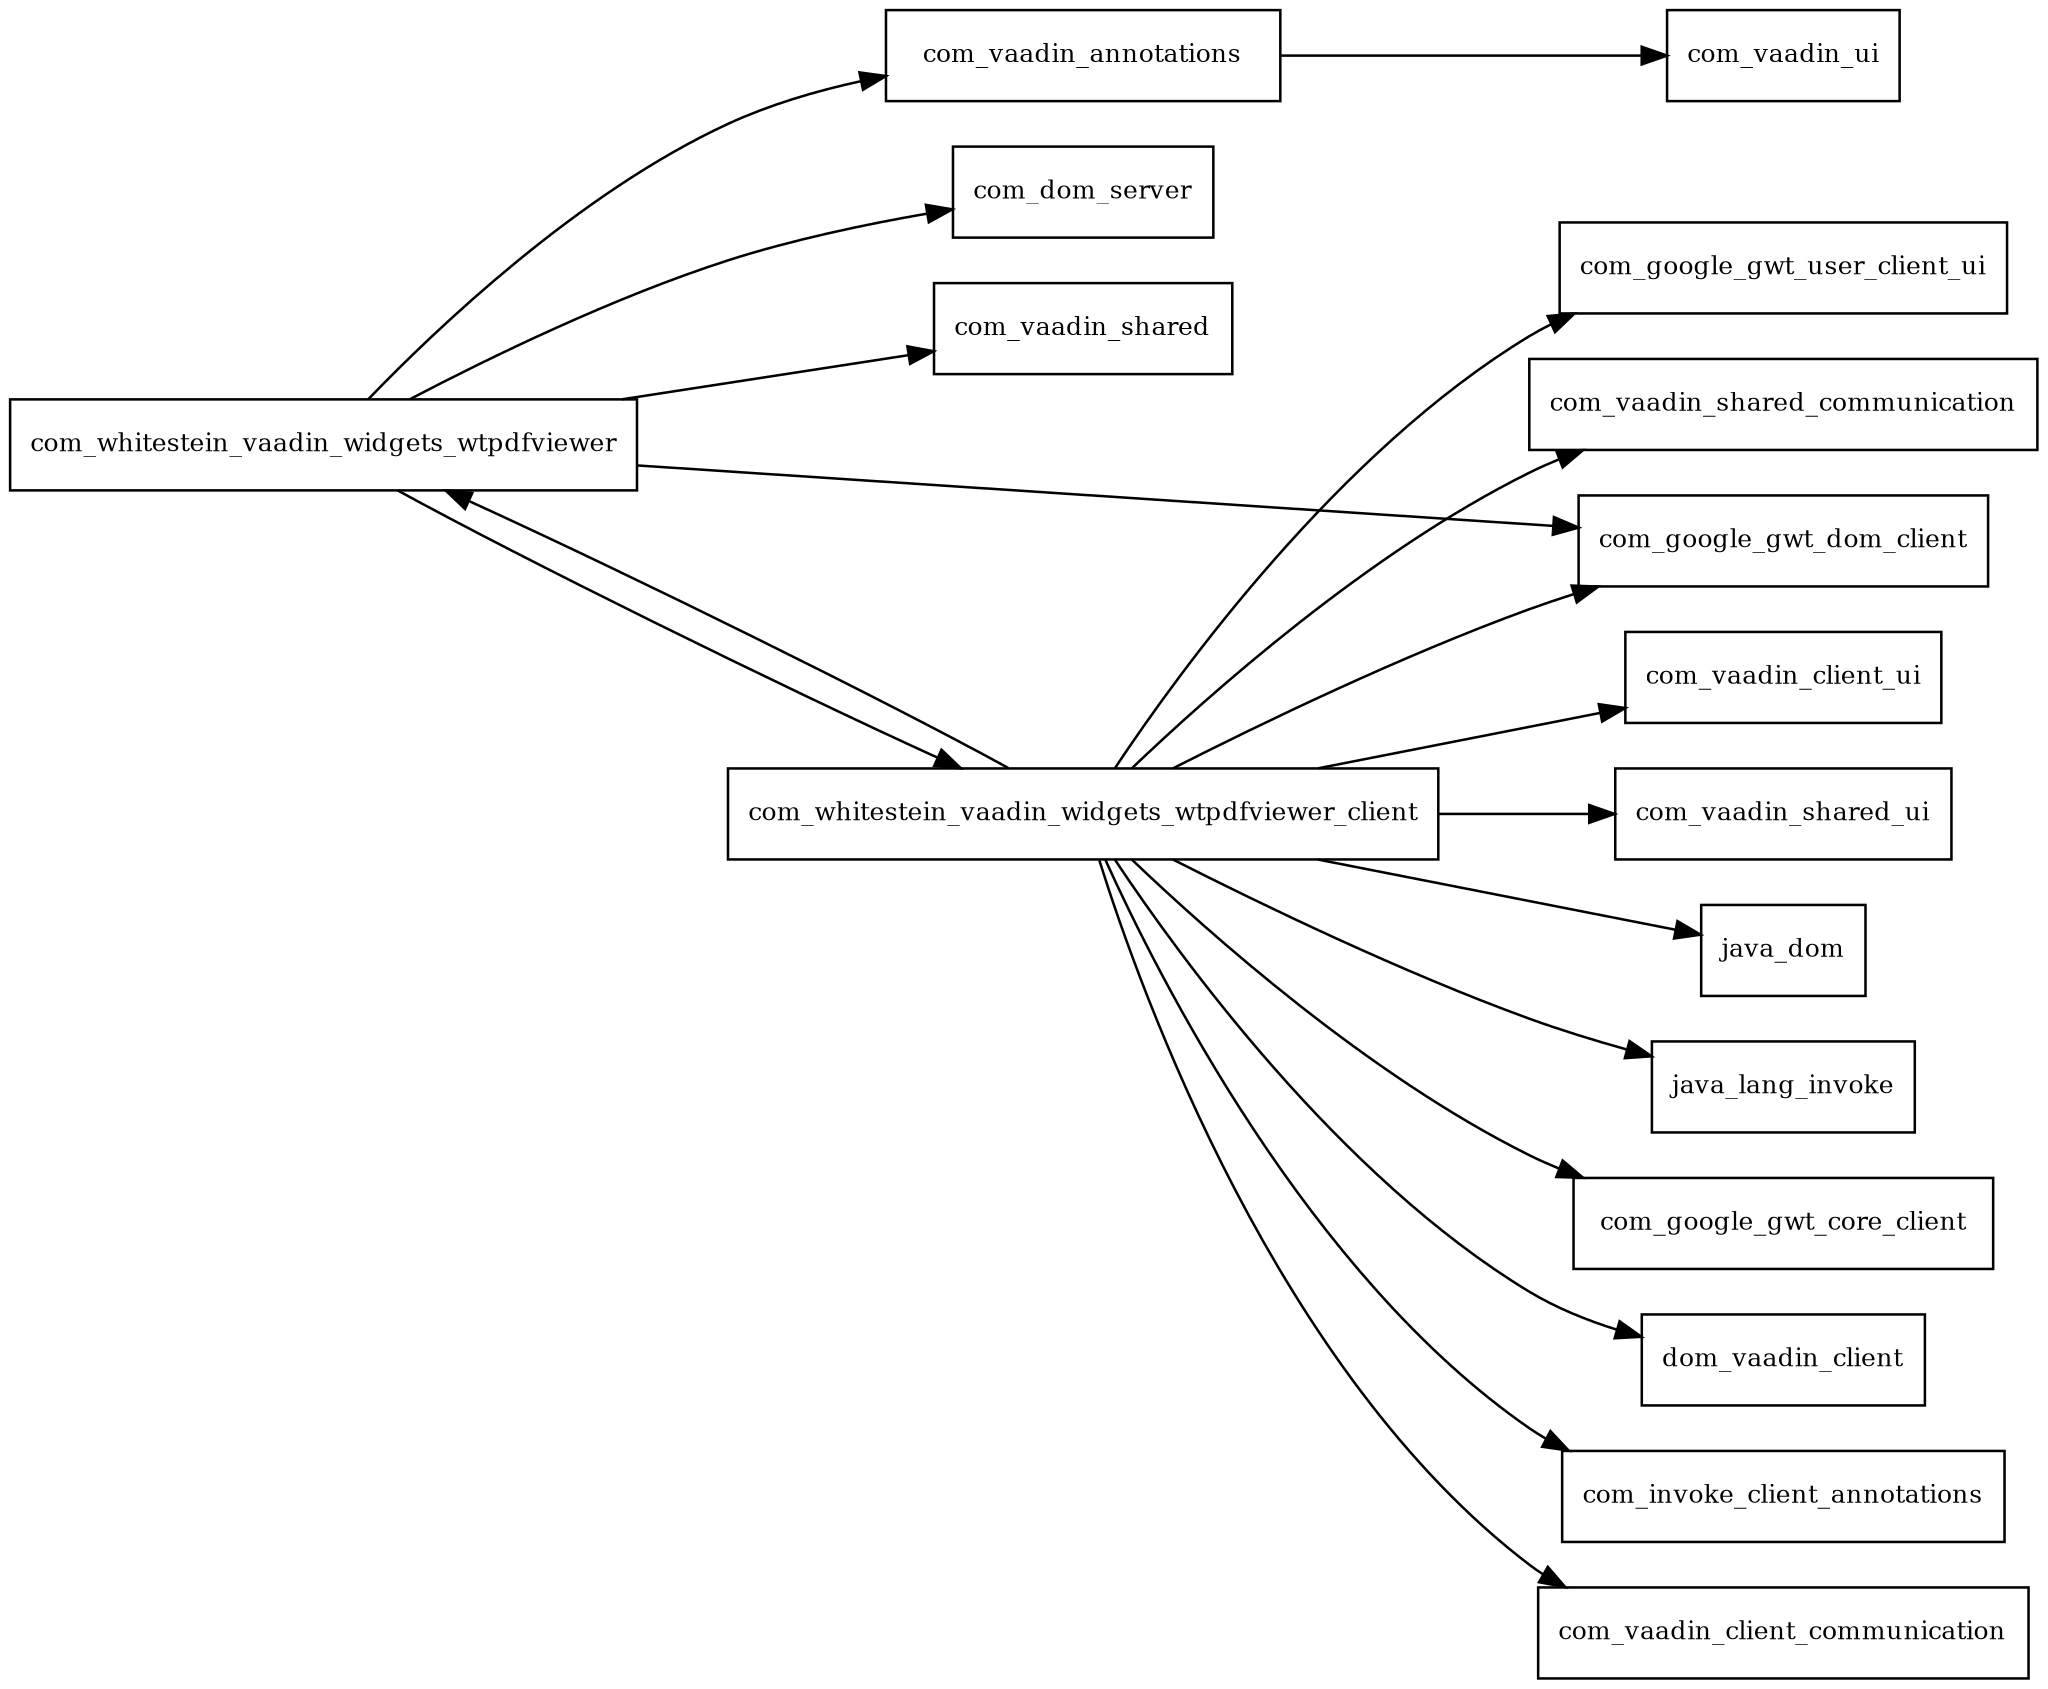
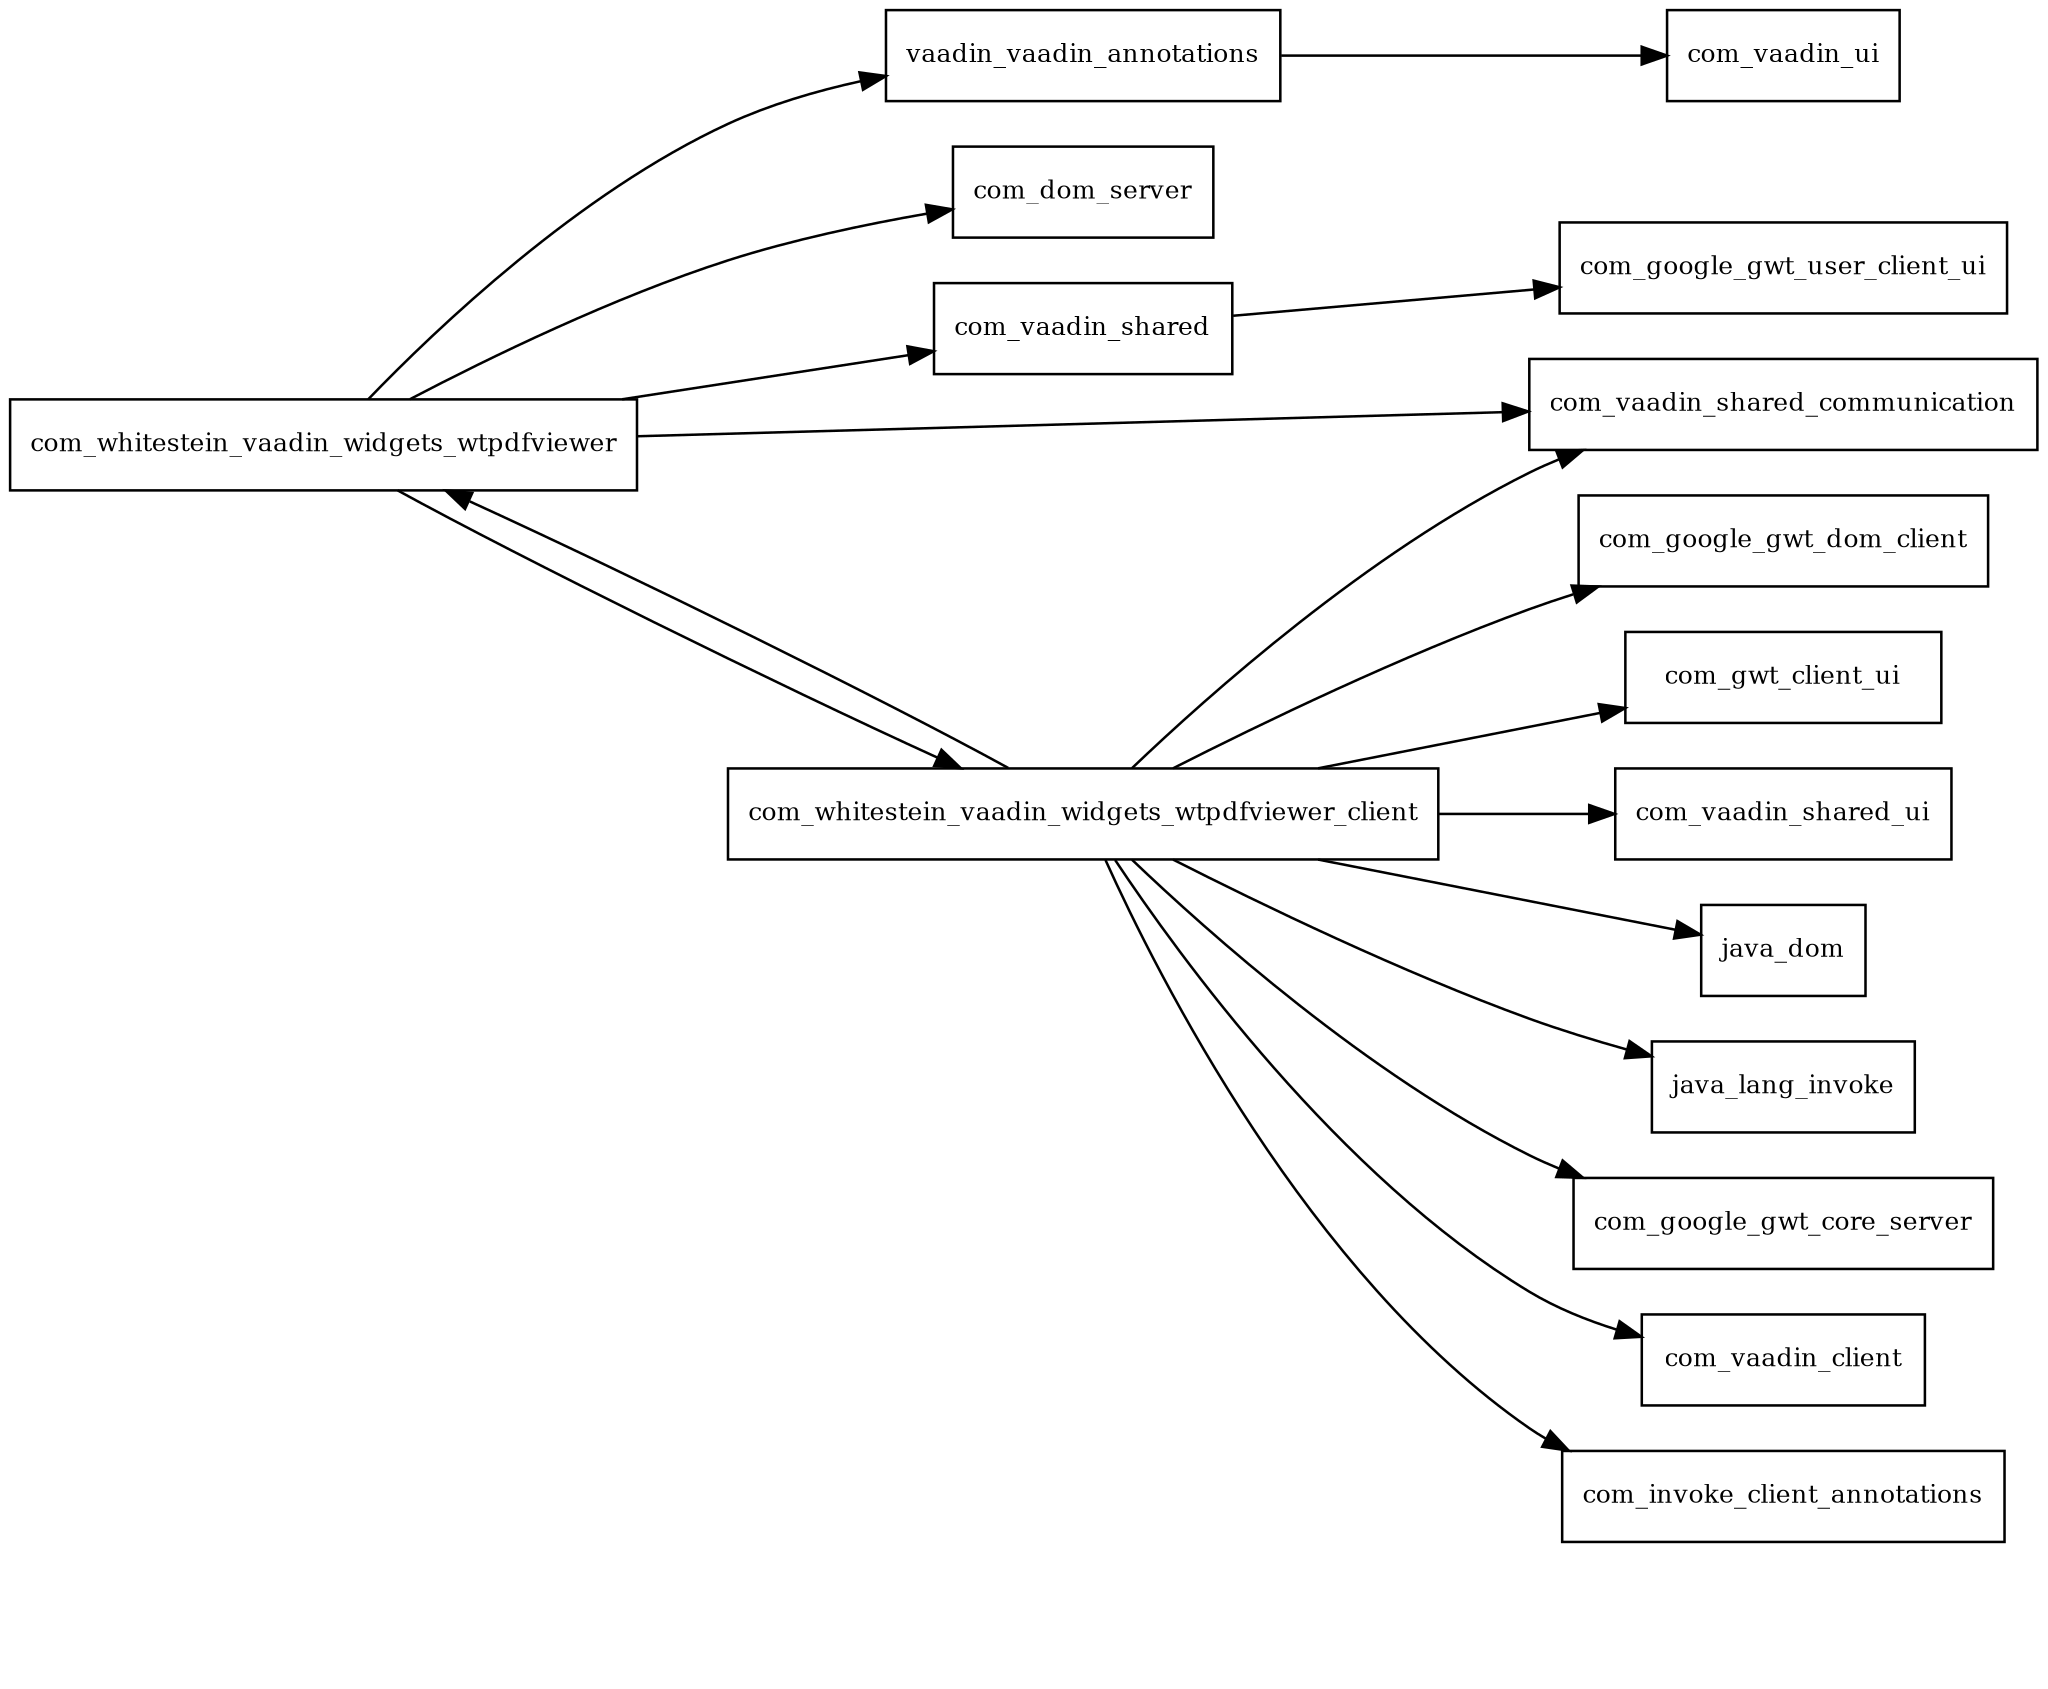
  digraph {
    rankdir=LR
    node [fontsize=10.0 shape=box]
    com_whitestein_vaadin_widgets_wtpdfviewer
-   com_vaadin_annotations
+   com_vaadin_annotations [label=vaadin_vaadin_annotations]
    n3 [label=com_dom_server]
    com_vaadin_shared
    com_vaadin_shared_communication
    com_whitestein_vaadin_widgets_wtpdfviewer_client
    com_vaadin_ui
-   com_google_gwt_core_client
+   com_google_gwt_core_client [label=com_google_gwt_core_server]
    com_google_gwt_dom_client
    com_google_gwt_user_client_ui
-   com_vaadin_client [label=dom_vaadin_client]
+   com_vaadin_client
    n12 [label=com_invoke_client_annotations]
-   com_vaadin_client_communication
-   com_vaadin_client_ui
+   com_vaadin_client_ui [label=com_gwt_client_ui]
    com_vaadin_shared_ui
    n16 [label=java_dom]
    java_lang_invoke
    com_whitestein_vaadin_widgets_wtpdfviewer -> com_vaadin_annotations
    com_whitestein_vaadin_widgets_wtpdfviewer -> n3
    com_whitestein_vaadin_widgets_wtpdfviewer -> com_vaadin_shared
-   com_whitestein_vaadin_widgets_wtpdfviewer -> com_google_gwt_dom_client
+   com_whitestein_vaadin_widgets_wtpdfviewer -> com_vaadin_shared_communication
    com_whitestein_vaadin_widgets_wtpdfviewer -> com_whitestein_vaadin_widgets_wtpdfviewer_client
    com_vaadin_annotations -> com_vaadin_ui
    com_whitestein_vaadin_widgets_wtpdfviewer_client -> com_whitestein_vaadin_widgets_wtpdfviewer
    com_whitestein_vaadin_widgets_wtpdfviewer_client -> com_vaadin_shared_communication
    com_whitestein_vaadin_widgets_wtpdfviewer_client -> com_google_gwt_core_client
    com_whitestein_vaadin_widgets_wtpdfviewer_client -> com_google_gwt_dom_client
-   com_whitestein_vaadin_widgets_wtpdfviewer_client -> com_google_gwt_user_client_ui
+   com_vaadin_shared -> com_google_gwt_user_client_ui
    com_whitestein_vaadin_widgets_wtpdfviewer_client -> com_vaadin_client
    com_whitestein_vaadin_widgets_wtpdfviewer_client -> n12
-   com_whitestein_vaadin_widgets_wtpdfviewer_client -> com_vaadin_client_communication
    com_whitestein_vaadin_widgets_wtpdfviewer_client -> com_vaadin_client_ui
    com_whitestein_vaadin_widgets_wtpdfviewer_client -> com_vaadin_shared_ui
    com_whitestein_vaadin_widgets_wtpdfviewer_client -> n16
    com_whitestein_vaadin_widgets_wtpdfviewer_client -> java_lang_invoke
  }
